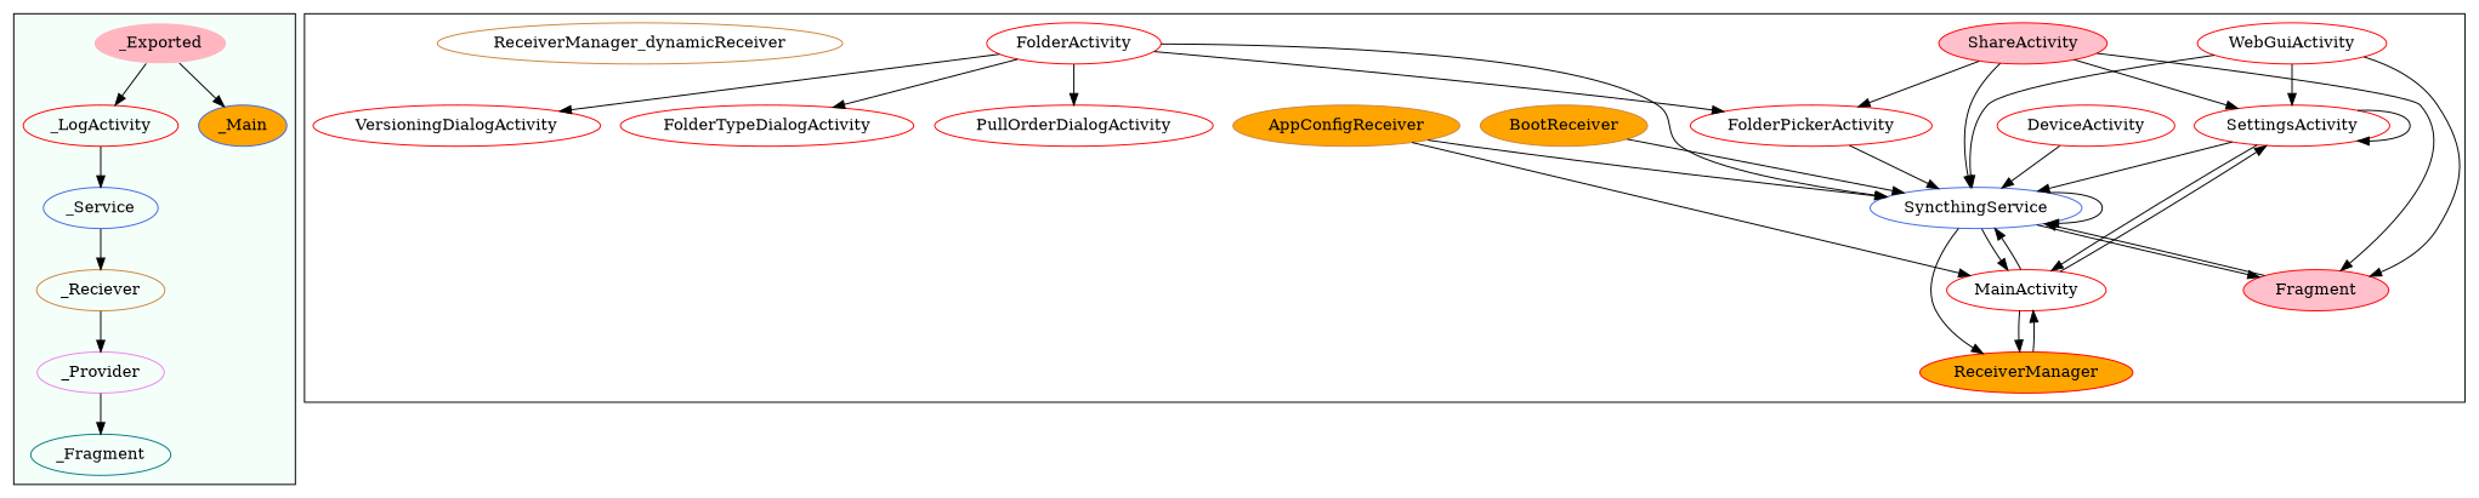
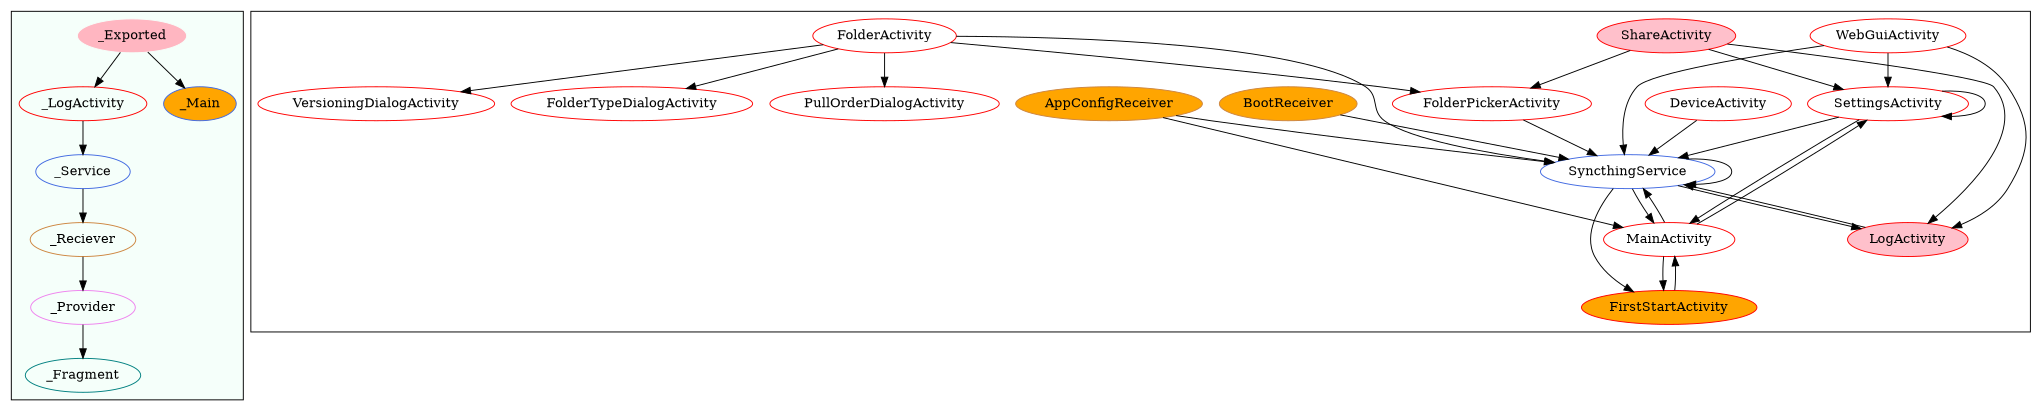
  digraph {
    node [color=red]
    n1 [label=_LogActivity]
    _Service [color=royalblue]
    _Reciever [color=peru]
    _Provider [color=violet]
    _Fragment [color=teal]
    _Main [color=royalblue fillcolor=orange style=filled]
    _Exported [color=mintcream fillcolor=lightpink style=filled]
    ShareActivity [fillcolor=pink style=filled]
    SettingsActivity
    FolderPickerActivity
-   LogActivity [fillcolor=pink style=filled label=Fragment]
+   LogActivity [fillcolor=pink style=filled]
    SyncthingService [color=royalblue]
    MainActivity
    PullOrderDialogActivity
    WebGuiActivity
-   FirstStartActivity [fillcolor=orange style=filled label=ReceiverManager]
+   FirstStartActivity [fillcolor=orange style=filled]
    VersioningDialogActivity
    DeviceActivity
    FolderTypeDialogActivity
    FolderActivity
    AppConfigReceiver [color=peru fillcolor=orange style=filled]
    BootReceiver [color=peru fillcolor=orange style=filled]
-   ReceiverManager_dynamicReceiver [color=peru]
    subgraph cluster_1 {
      bgcolor=mintcream
      n1
      _Service
      _Reciever
      _Provider
      _Fragment
      _Main
      _Exported
    }
    subgraph cluster_2 {
      ShareActivity
      SettingsActivity
      FolderPickerActivity
      LogActivity
      SyncthingService
      MainActivity
      PullOrderDialogActivity
      WebGuiActivity
      FirstStartActivity
      VersioningDialogActivity
      DeviceActivity
      FolderTypeDialogActivity
      FolderActivity
      AppConfigReceiver
      BootReceiver
-     ReceiverManager_dynamicReceiver
    }
    n1 -> _Service
    _Service -> _Reciever
    _Reciever -> _Provider
    _Provider -> _Fragment
    _Exported -> n1
    _Exported -> _Main
    ShareActivity -> SettingsActivity
    ShareActivity -> FolderPickerActivity
    ShareActivity -> LogActivity
-   ShareActivity -> SyncthingService
    SettingsActivity -> SettingsActivity
    SettingsActivity -> SyncthingService
    SettingsActivity -> MainActivity
    FolderPickerActivity -> SyncthingService
    LogActivity -> SyncthingService
    SyncthingService -> LogActivity
    SyncthingService -> SyncthingService
    SyncthingService -> MainActivity
    SyncthingService -> FirstStartActivity
    MainActivity -> SettingsActivity
    MainActivity -> SyncthingService
    MainActivity -> FirstStartActivity
    WebGuiActivity -> SettingsActivity
    WebGuiActivity -> LogActivity
    WebGuiActivity -> SyncthingService
    FirstStartActivity -> MainActivity
    DeviceActivity -> SyncthingService
    FolderActivity -> FolderPickerActivity
    FolderActivity -> SyncthingService
    FolderActivity -> PullOrderDialogActivity
    FolderActivity -> VersioningDialogActivity
    FolderActivity -> FolderTypeDialogActivity
    AppConfigReceiver -> SyncthingService
    AppConfigReceiver -> MainActivity
    BootReceiver -> SyncthingService
  }
